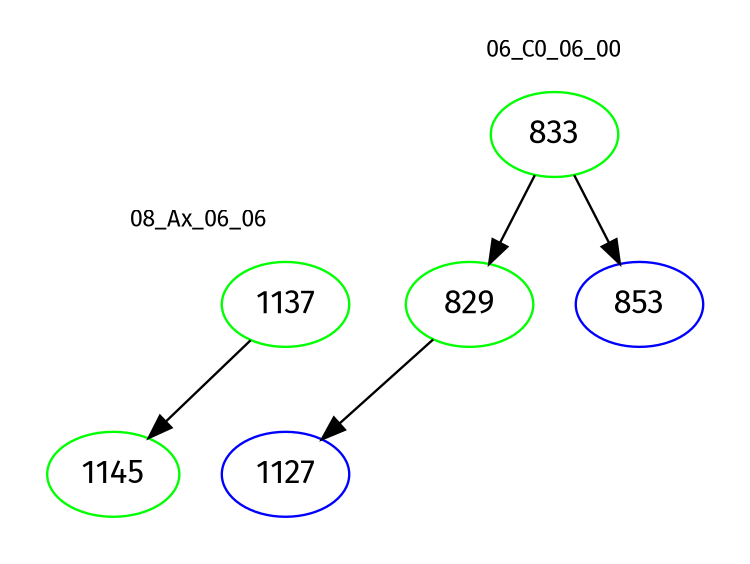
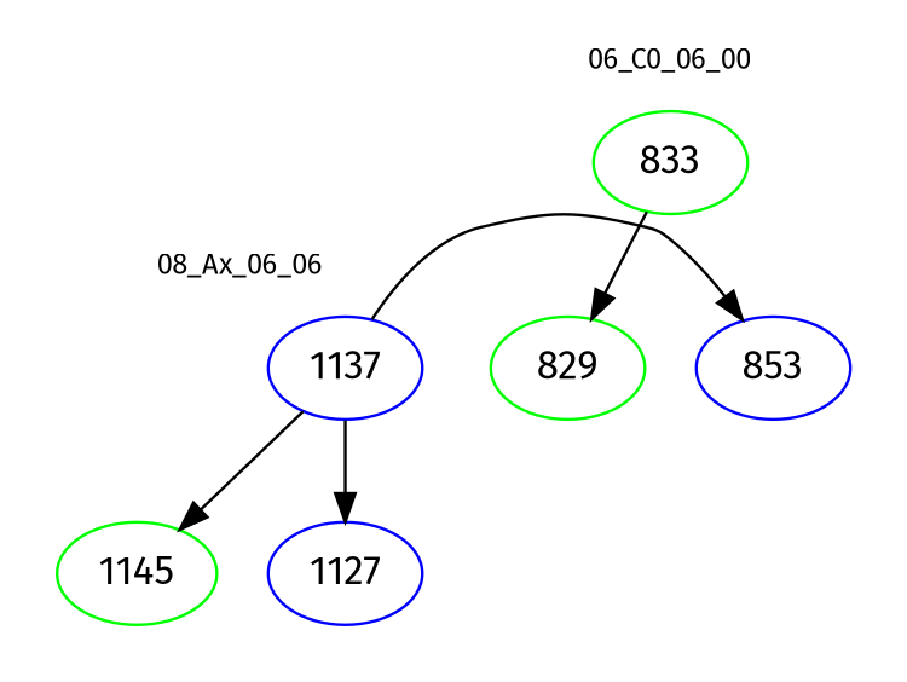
  digraph {
    fontname="Fira Sans"
    node [color=green fontname="Fira Sans"]
    edge [color=black fontname="Fira Sans"]
-   n1 [label=1137]
+   n1 [color=blue label=1137]
    n2 [color=blue label=1127]
    n3 [label=1145]
    n4 [label=833]
    n5 [label=829]
    n6 [color=blue label=853]
    subgraph cluster_1 {
      color=white
      fontsize=10
      label="08_Ax_06_06"
      n1
      n2
      n3
    }
    subgraph cluster_2 {
      color=white
      fontsize=10
      label="06_C0_06_00"
      n4
      n5
      n6
    }
-   n5 -> n2
+   n1 -> n2
    n1 -> n3
    n4 -> n5
-   n4 -> n6
+   n1 -> n6
  }
